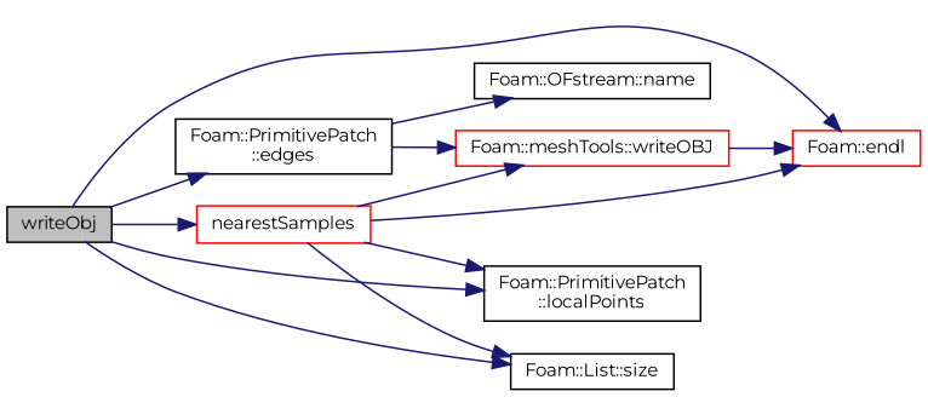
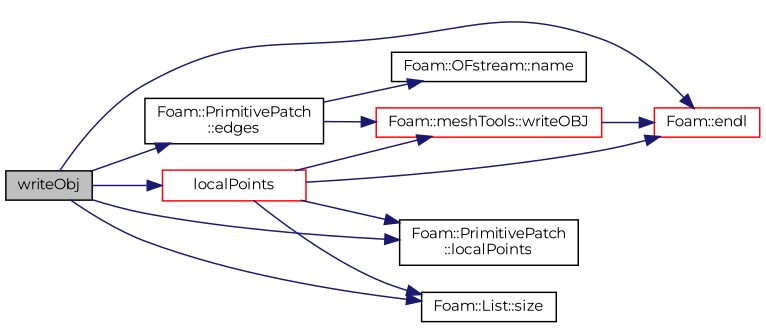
  digraph {
    fontname=Montserrat
    rankdir=LR
    node [color=black fontname=Montserrat fontsize=10 shape=record]
    edge [color=midnightblue fontname=Montserrat fontsize=10 labelfontname=FreeSans labelfontsize=10 style=solid]
    n1 [fillcolor=grey75 fontcolor=black height=0.2 label=writeObj style=filled width=0.4]
    n2 [height=0.2 label="Foam::PrimitivePatch\l::edges" width=0.4]
    n3 [color=red height=0.2 label="Foam::endl" width=0.4]
    n4 [height=0.2 label="Foam::PrimitivePatch\l::localPoints" width=0.4]
-   n5 [color=red height=0.2 label=nearestSamples width=0.4]
+   n5 [color=red height=0.2 label=localPoints width=0.4]
    n6 [height=0.2 label="Foam::List::size" width=0.4]
    n7 [height=0.2 label="Foam::OFstream::name" width=0.4]
    n8 [color=red height=0.2 label="Foam::meshTools::writeOBJ" width=0.4]
    n1 -> n2
    n1 -> n3
    n1 -> n4
    n1 -> n5
    n1 -> n6
    n2 -> n7
    n2 -> n8
    n5 -> n3
    n5 -> n4
    n5 -> n6
    n5 -> n8
    n8 -> n3
  }
